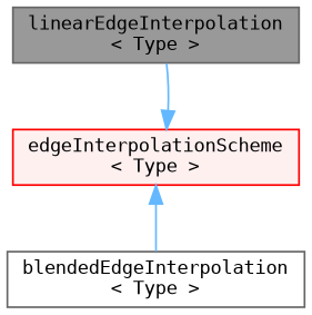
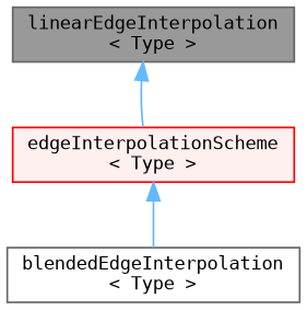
  digraph {
    fontname="DejaVu Sans Mono"
    node [color=gray40 fontname="DejaVu Sans Mono" fontsize=10 shape=box style=filled]
    edge [color=steelblue1 dir=back fontname="DejaVu Sans Mono" fontsize=10 labelfontname=Helvetica labelfontsize=10 style=solid]
    n1 [fillcolor=grey60 fontcolor=black height=0.2 label="linearEdgeInterpolation\l\< Type \>" width=0.4]
    n2 [fillcolor=white height=0.2 label="blendedEdgeInterpolation\l\< Type \>" width=0.4]
    n3 [color=red fillcolor="#FFF0F0" height=0.2 label="edgeInterpolationScheme\l\< Type \>" width=0.4]
-   n3 -> n1
+   n1 -> n3
    n3 -> n2
  }
